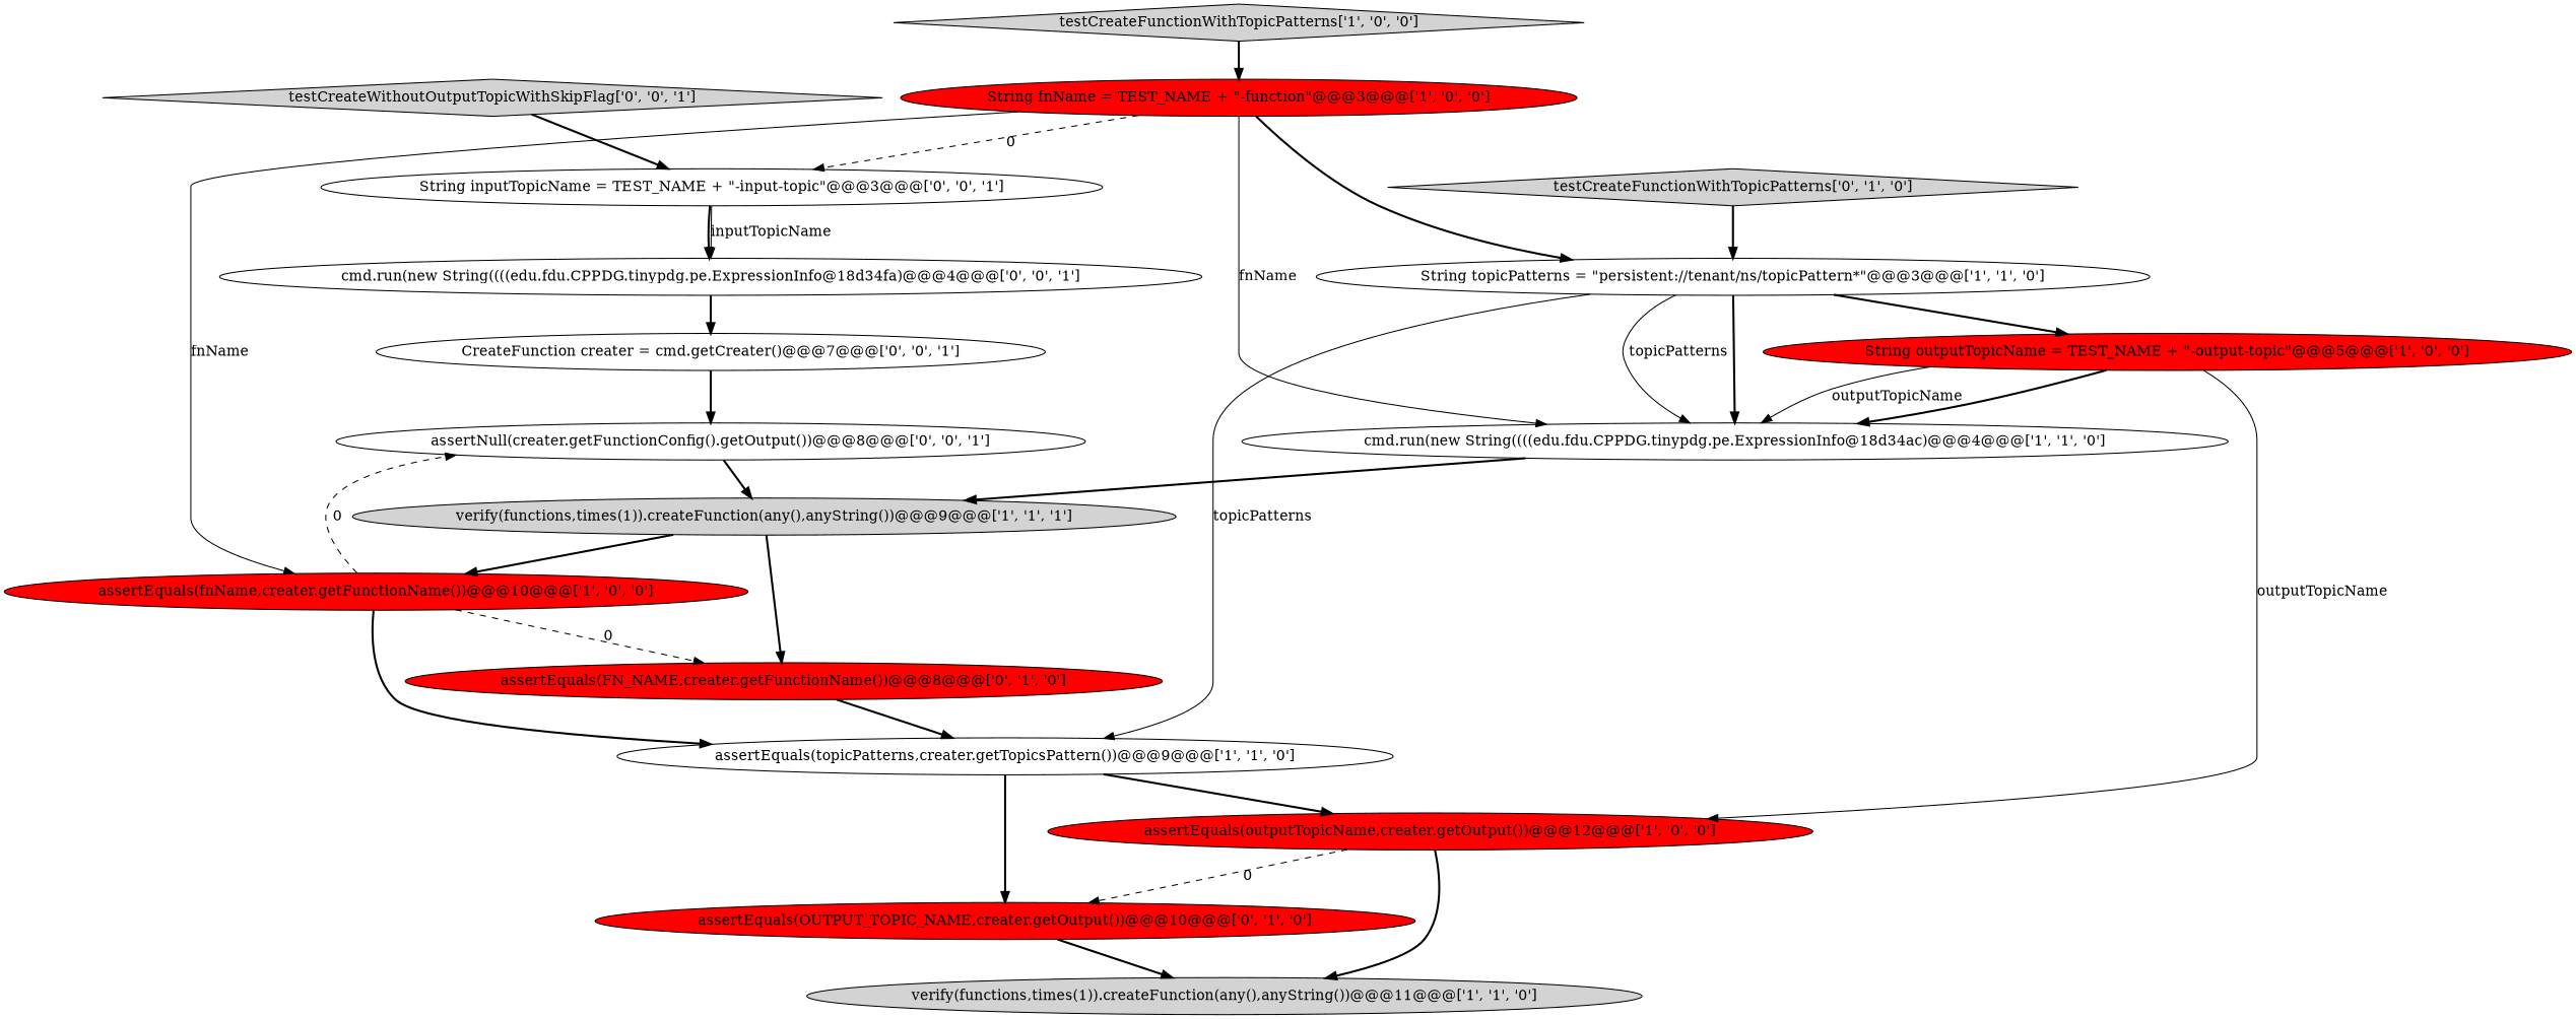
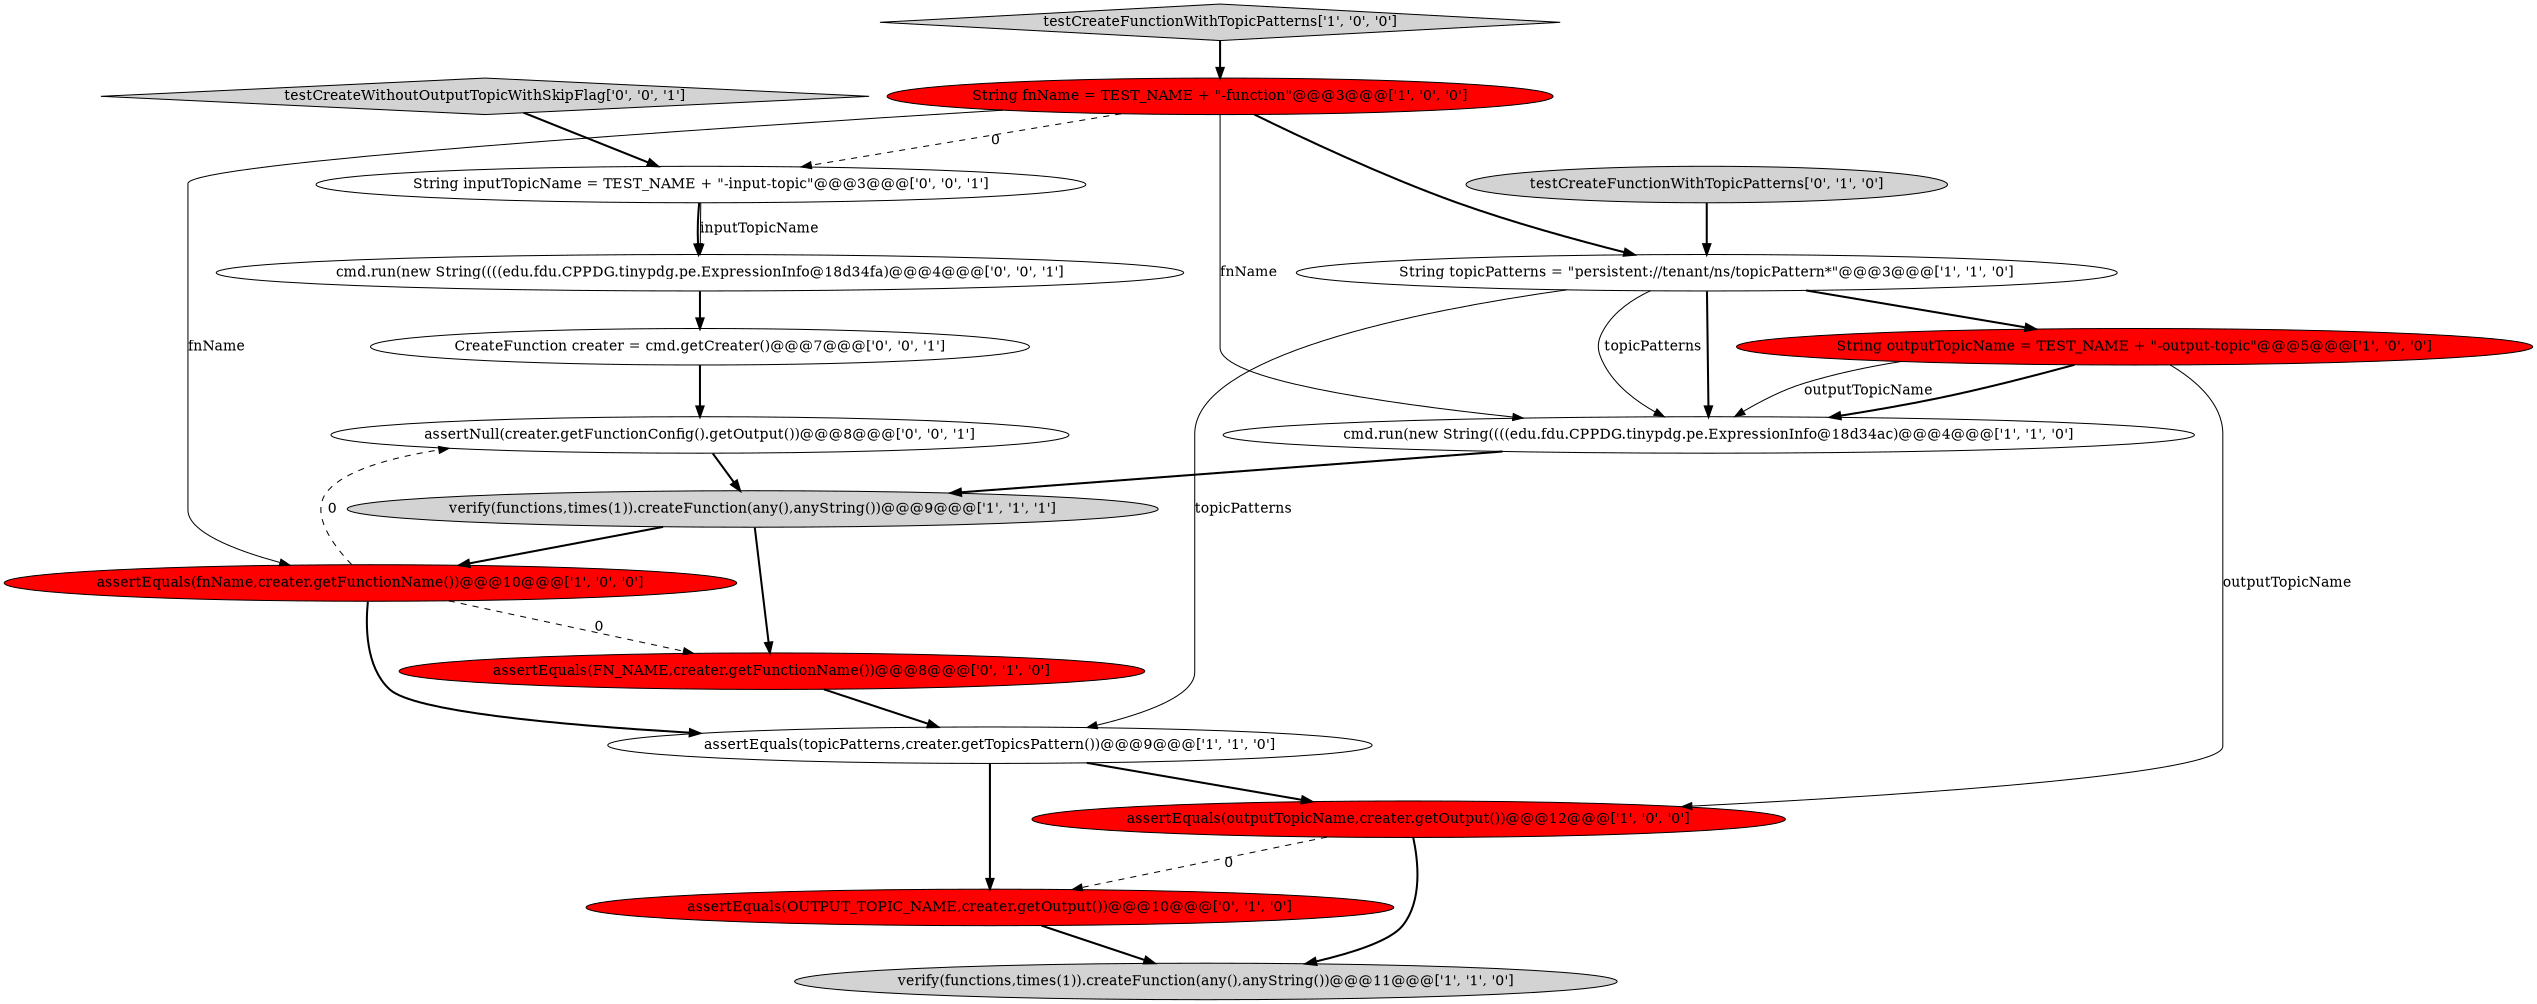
  digraph {
    node [fillcolor=white shape=ellipse style=filled]
    edge [style=bold]
    n1 [label="assertNull(creater.getFunctionConfig().getOutput())@@@8@@@['0', '0', '1']"]
    n2 [fillcolor=lightgray label="verify(functions,times(1)).createFunction(any(),anyString())@@@9@@@['1', '1', '1']"]
    n3 [fillcolor=red label="assertEquals(fnName,creater.getFunctionName())@@@10@@@['1', '0', '0']"]
    n4 [fillcolor=red label="assertEquals(FN_NAME,creater.getFunctionName())@@@8@@@['0', '1', '0']"]
-   n5 [fillcolor=lightgray label="testCreateFunctionWithTopicPatterns['0', '1', '0']" shape=diamond]
+   n5 [fillcolor=lightgray label="testCreateFunctionWithTopicPatterns['0', '1', '0']"]
    n6 [label="String topicPatterns = \"persistent://tenant/ns/topicPattern*\"@@@3@@@['1', '1', '0']"]
    n7 [fillcolor=red label="String fnName = TEST_NAME + \"-function\"@@@3@@@['1', '0', '0']"]
    n8 [label="String inputTopicName = TEST_NAME + \"-input-topic\"@@@3@@@['0', '0', '1']"]
    n9 [label="cmd.run(new String((((edu.fdu.CPPDG.tinypdg.pe.ExpressionInfo@18d34ac)@@@4@@@['1', '1', '0']"]
    n10 [label="assertEquals(topicPatterns,creater.getTopicsPattern())@@@9@@@['1', '1', '0']"]
    n11 [fillcolor=red label="String outputTopicName = TEST_NAME + \"-output-topic\"@@@5@@@['1', '0', '0']"]
    n12 [label="cmd.run(new String((((edu.fdu.CPPDG.tinypdg.pe.ExpressionInfo@18d34fa)@@@4@@@['0', '0', '1']"]
    n13 [label="CreateFunction creater = cmd.getCreater()@@@7@@@['0', '0', '1']"]
    n14 [fillcolor=lightgray label="testCreateFunctionWithTopicPatterns['1', '0', '0']" shape=diamond]
    n15 [fillcolor=lightgray label="testCreateWithoutOutputTopicWithSkipFlag['0', '0', '1']" shape=diamond]
    n16 [fillcolor=red label="assertEquals(OUTPUT_TOPIC_NAME,creater.getOutput())@@@10@@@['0', '1', '0']"]
    n17 [fillcolor=lightgray label="verify(functions,times(1)).createFunction(any(),anyString())@@@11@@@['1', '1', '0']"]
    n18 [fillcolor=red label="assertEquals(outputTopicName,creater.getOutput())@@@12@@@['1', '0', '0']"]
    n1 -> n2
    n2 -> n3
    n2 -> n4
    n3 -> n1 [label=0 style=dashed]
    n3 -> n4 [label=0 style=dashed]
    n3 -> n10
    n4 -> n10
    n5 -> n6
    n6 -> n9
    n6 -> n9 [label=topicPatterns style=solid]
    n6 -> n10 [label=topicPatterns style=solid]
    n6 -> n11
    n7 -> n3 [label=fnName style=solid]
    n7 -> n6
    n7 -> n8 [label=0 style=dashed]
    n7 -> n9 [label=fnName style=solid]
    n8 -> n12
    n8 -> n12 [label=inputTopicName style=solid]
    n9 -> n2
    n10 -> n16
    n10 -> n18
    n11 -> n9
    n11 -> n9 [label=outputTopicName style=solid]
    n11 -> n18 [label=outputTopicName style=solid]
    n12 -> n13
    n13 -> n1
    n14 -> n7
    n15 -> n8
    n16 -> n17
    n18 -> n16 [label=0 style=dashed]
    n18 -> n17
  }
